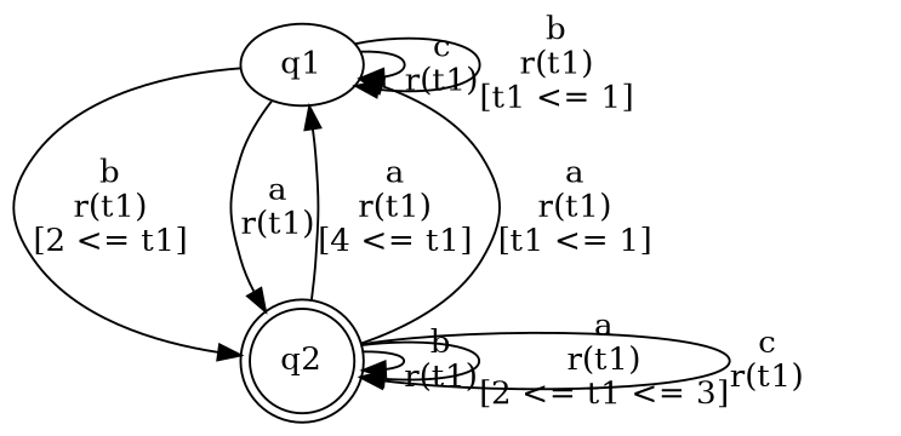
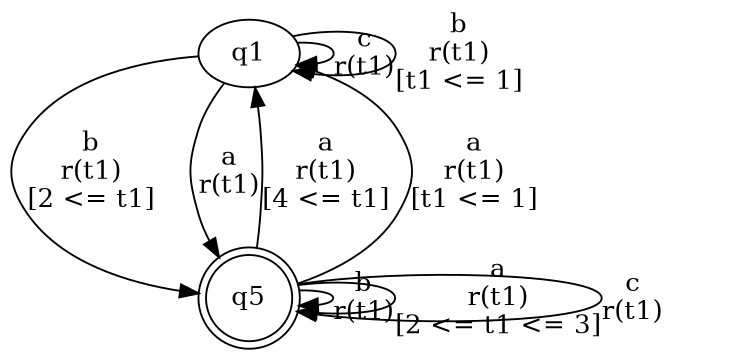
  digraph {
    n1 [label=q1]
-   n2 [label=q2 shape=doublecircle]
+   n2 [label=q5 shape=doublecircle]
    n1 -> n1 [label="c\nr(t1)\n"]
    n1 -> n1 [label="b\nr(t1)\n[t1 <= 1]"]
    n1 -> n2 [label="b\nr(t1)\n[2 <= t1]"]
    n1 -> n2 [label="a\nr(t1)\n"]
    n2 -> n1 [label="a\nr(t1)\n[4 <= t1]"]
    n2 -> n1 [label="a\nr(t1)\n[t1 <= 1]"]
    n2 -> n2 [label="b\nr(t1)\n"]
    n2 -> n2 [label="a\nr(t1)\n[2 <= t1 <= 3]"]
    n2 -> n2 [label="c\nr(t1)\n"]
  }
